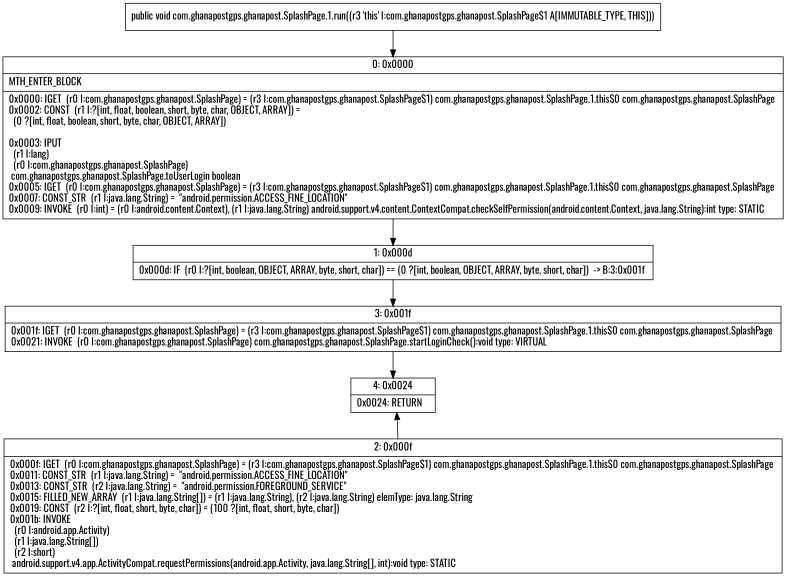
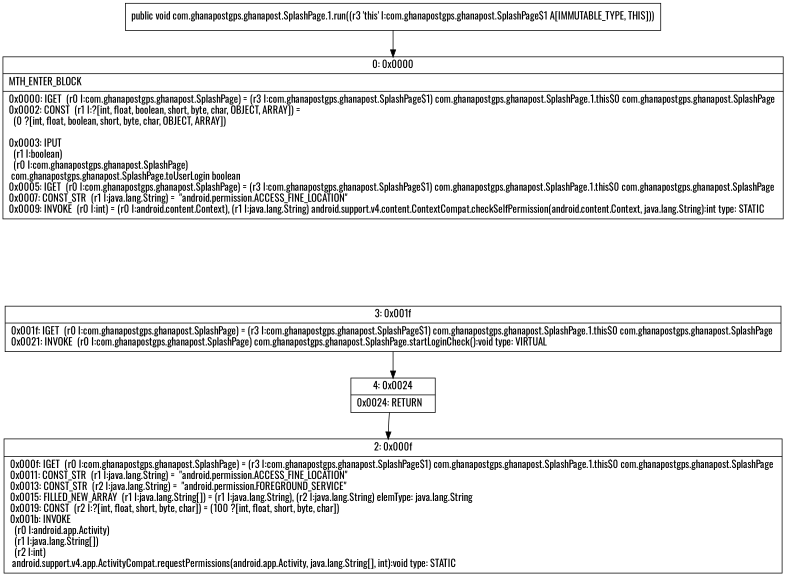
  digraph {
    fontname=Oswald
    node [fontname=Oswald shape=record]
    edge [fontname=Oswald]
-   n1 [label="{0\:\ 0x0000|MTH_ENTER_BLOCK\l|0x0000: IGET  (r0 I:com.ghanapostgps.ghanapost.SplashPage) = (r3 I:com.ghanapostgps.ghanapost.SplashPage$1) com.ghanapostgps.ghanapost.SplashPage.1.this$0 com.ghanapostgps.ghanapost.SplashPage \l0x0002: CONST  (r1 I:?[int, float, boolean, short, byte, char, OBJECT, ARRAY]) = \l  (0 ?[int, float, boolean, short, byte, char, OBJECT, ARRAY])\l \l0x0003: IPUT  \l  (r1 I:lang)\l  (r0 I:com.ghanapostgps.ghanapost.SplashPage)\l com.ghanapostgps.ghanapost.SplashPage.toUserLogin boolean \l0x0005: IGET  (r0 I:com.ghanapostgps.ghanapost.SplashPage) = (r3 I:com.ghanapostgps.ghanapost.SplashPage$1) com.ghanapostgps.ghanapost.SplashPage.1.this$0 com.ghanapostgps.ghanapost.SplashPage \l0x0007: CONST_STR  (r1 I:java.lang.String) =  \"android.permission.ACCESS_FINE_LOCATION\" \l0x0009: INVOKE  (r0 I:int) = (r0 I:android.content.Context), (r1 I:java.lang.String) android.support.v4.content.ContextCompat.checkSelfPermission(android.content.Context, java.lang.String):int type: STATIC \l}"]
-   n2 [label="{1\:\ 0x000d|0x000d: IF  (r0 I:?[int, boolean, OBJECT, ARRAY, byte, short, char]) == (0 ?[int, boolean, OBJECT, ARRAY, byte, short, char])  \-\> B:3:0x001f \l}"]
+   n1 [label="{0\:\ 0x0000|MTH_ENTER_BLOCK\l|0x0000: IGET  (r0 I:com.ghanapostgps.ghanapost.SplashPage) = (r3 I:com.ghanapostgps.ghanapost.SplashPage$1) com.ghanapostgps.ghanapost.SplashPage.1.this$0 com.ghanapostgps.ghanapost.SplashPage \l0x0002: CONST  (r1 I:?[int, float, boolean, short, byte, char, OBJECT, ARRAY]) = \l  (0 ?[int, float, boolean, short, byte, char, OBJECT, ARRAY])\l \l0x0003: IPUT  \l  (r1 I:boolean)\l  (r0 I:com.ghanapostgps.ghanapost.SplashPage)\l com.ghanapostgps.ghanapost.SplashPage.toUserLogin boolean \l0x0005: IGET  (r0 I:com.ghanapostgps.ghanapost.SplashPage) = (r3 I:com.ghanapostgps.ghanapost.SplashPage$1) com.ghanapostgps.ghanapost.SplashPage.1.this$0 com.ghanapostgps.ghanapost.SplashPage \l0x0007: CONST_STR  (r1 I:java.lang.String) =  \"android.permission.ACCESS_FINE_LOCATION\" \l0x0009: INVOKE  (r0 I:int) = (r0 I:android.content.Context), (r1 I:java.lang.String) android.support.v4.content.ContextCompat.checkSelfPermission(android.content.Context, java.lang.String):int type: STATIC \l}"]
    n3 [label="{3\:\ 0x001f|0x001f: IGET  (r0 I:com.ghanapostgps.ghanapost.SplashPage) = (r3 I:com.ghanapostgps.ghanapost.SplashPage$1) com.ghanapostgps.ghanapost.SplashPage.1.this$0 com.ghanapostgps.ghanapost.SplashPage \l0x0021: INVOKE  (r0 I:com.ghanapostgps.ghanapost.SplashPage) com.ghanapostgps.ghanapost.SplashPage.startLoginCheck():void type: VIRTUAL \l}"]
-   n4 [label="{2\:\ 0x000f|0x000f: IGET  (r0 I:com.ghanapostgps.ghanapost.SplashPage) = (r3 I:com.ghanapostgps.ghanapost.SplashPage$1) com.ghanapostgps.ghanapost.SplashPage.1.this$0 com.ghanapostgps.ghanapost.SplashPage \l0x0011: CONST_STR  (r1 I:java.lang.String) =  \"android.permission.ACCESS_FINE_LOCATION\" \l0x0013: CONST_STR  (r2 I:java.lang.String) =  \"android.permission.FOREGROUND_SERVICE\" \l0x0015: FILLED_NEW_ARRAY  (r1 I:java.lang.String[]) = (r1 I:java.lang.String), (r2 I:java.lang.String) elemType: java.lang.String \l0x0019: CONST  (r2 I:?[int, float, short, byte, char]) = (100 ?[int, float, short, byte, char]) \l0x001b: INVOKE  \l  (r0 I:android.app.Activity)\l  (r1 I:java.lang.String[])\l  (r2 I:short)\l android.support.v4.app.ActivityCompat.requestPermissions(android.app.Activity, java.lang.String[], int):void type: STATIC \l}"]
+   n4 [label="{2\:\ 0x000f|0x000f: IGET  (r0 I:com.ghanapostgps.ghanapost.SplashPage) = (r3 I:com.ghanapostgps.ghanapost.SplashPage$1) com.ghanapostgps.ghanapost.SplashPage.1.this$0 com.ghanapostgps.ghanapost.SplashPage \l0x0011: CONST_STR  (r1 I:java.lang.String) =  \"android.permission.ACCESS_FINE_LOCATION\" \l0x0013: CONST_STR  (r2 I:java.lang.String) =  \"android.permission.FOREGROUND_SERVICE\" \l0x0015: FILLED_NEW_ARRAY  (r1 I:java.lang.String[]) = (r1 I:java.lang.String), (r2 I:java.lang.String) elemType: java.lang.String \l0x0019: CONST  (r2 I:?[int, float, short, byte, char]) = (100 ?[int, float, short, byte, char]) \l0x001b: INVOKE  \l  (r0 I:android.app.Activity)\l  (r1 I:java.lang.String[])\l  (r2 I:int)\l android.support.v4.app.ActivityCompat.requestPermissions(android.app.Activity, java.lang.String[], int):void type: STATIC \l}"]
    n5 [label="{4\:\ 0x0024|0x0024: RETURN   \l}"]
    n6 [label="{public void com.ghanapostgps.ghanapost.SplashPage.1.run((r3 'this' I:com.ghanapostgps.ghanapost.SplashPage$1 A[IMMUTABLE_TYPE, THIS])) }"]
-   n1 -> n2
-   n2 -> n3
    n3 -> n5
-   n4 -> n5
+   n5 -> n4
    n6 -> n1
  }
